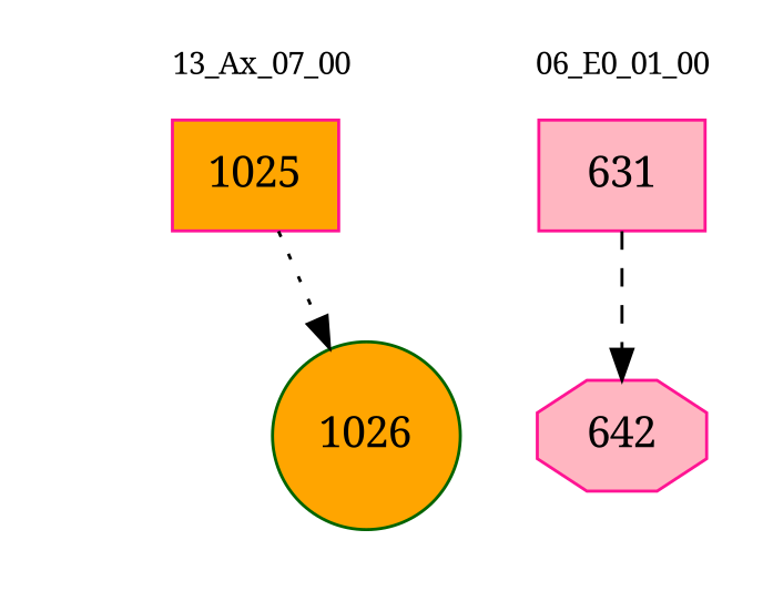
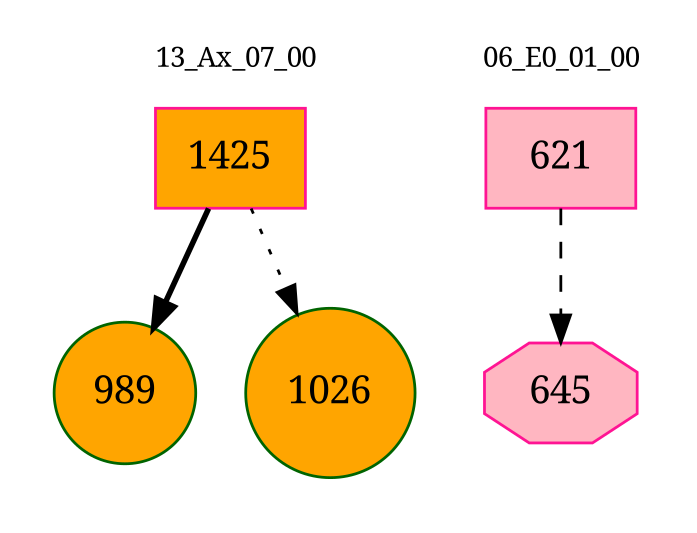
  digraph {
    fontname="Noto Serif"
    node [color=deeppink fillcolor=orange fontname="Noto Serif" shape=box style=filled]
    edge [color=black fontname="Noto Serif"]
-   n1 [label=1025]
+   n1 [label=1425]
+   n2 [color=darkgreen label=989 shape=circle]
    n3 [color=darkgreen label=1026 shape=circle]
-   n4 [fillcolor=lightpink label=631]
-   n5 [fillcolor=lightpink label=642 shape=octagon]
+   n4 [fillcolor=lightpink label=621]
+   n5 [fillcolor=lightpink label=645 shape=octagon]
    subgraph cluster_1 {
      color=white
      fontsize=10
      label="13_Ax_07_00"
      n1
+     n2
      n3
    }
    subgraph cluster_2 {
      color=white
      fontsize=10
      label="06_E0_01_00"
      n4
      n5
    }
+   n1 -> n2 [style=bold]
    n1 -> n3 [style=dotted]
    n4 -> n5 [style=dashed]
  }
